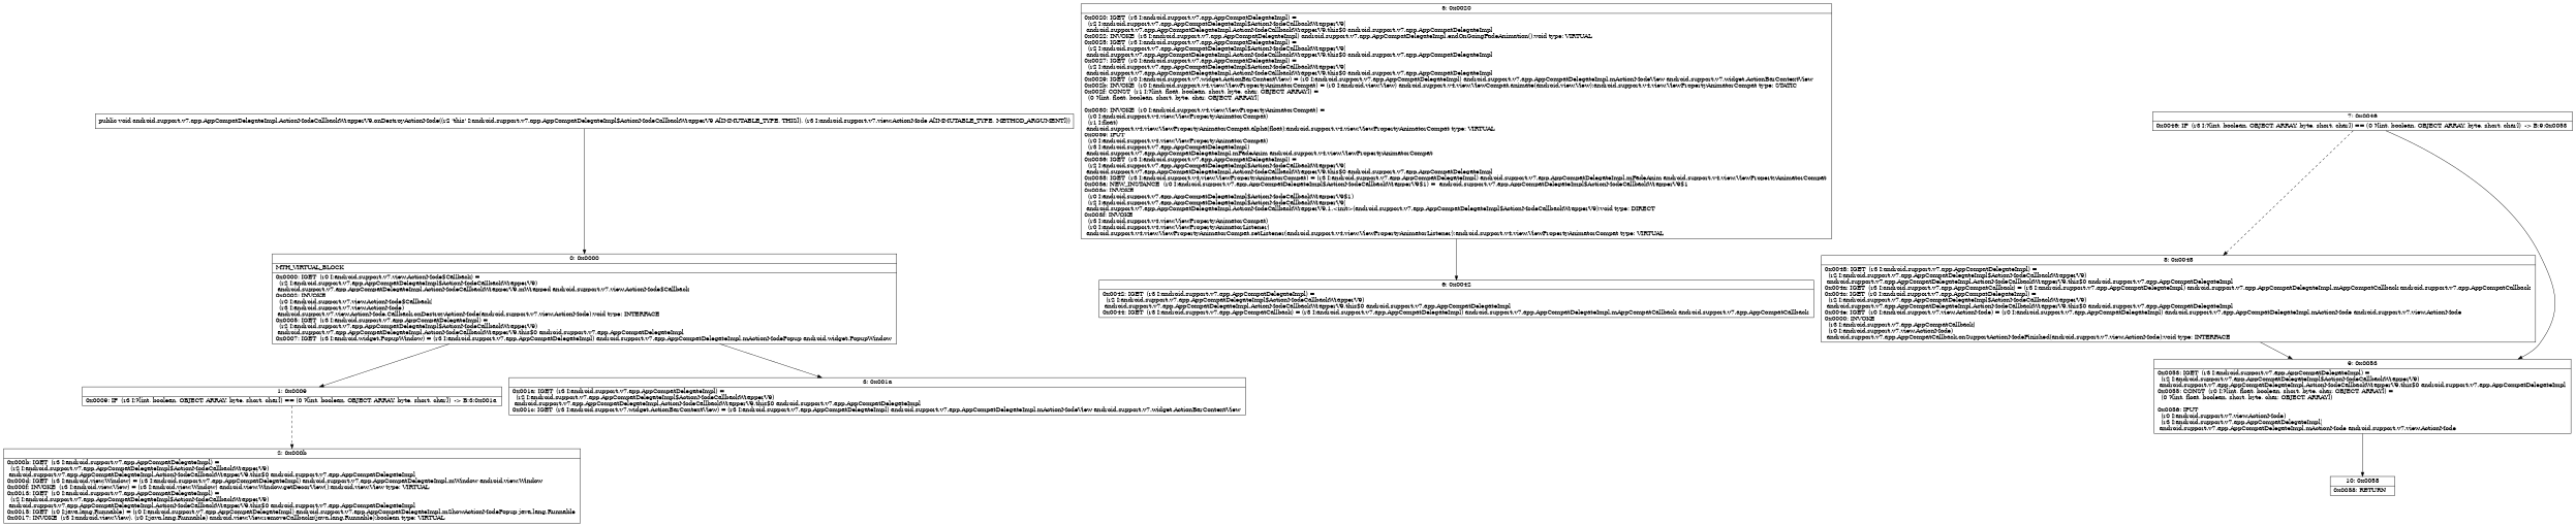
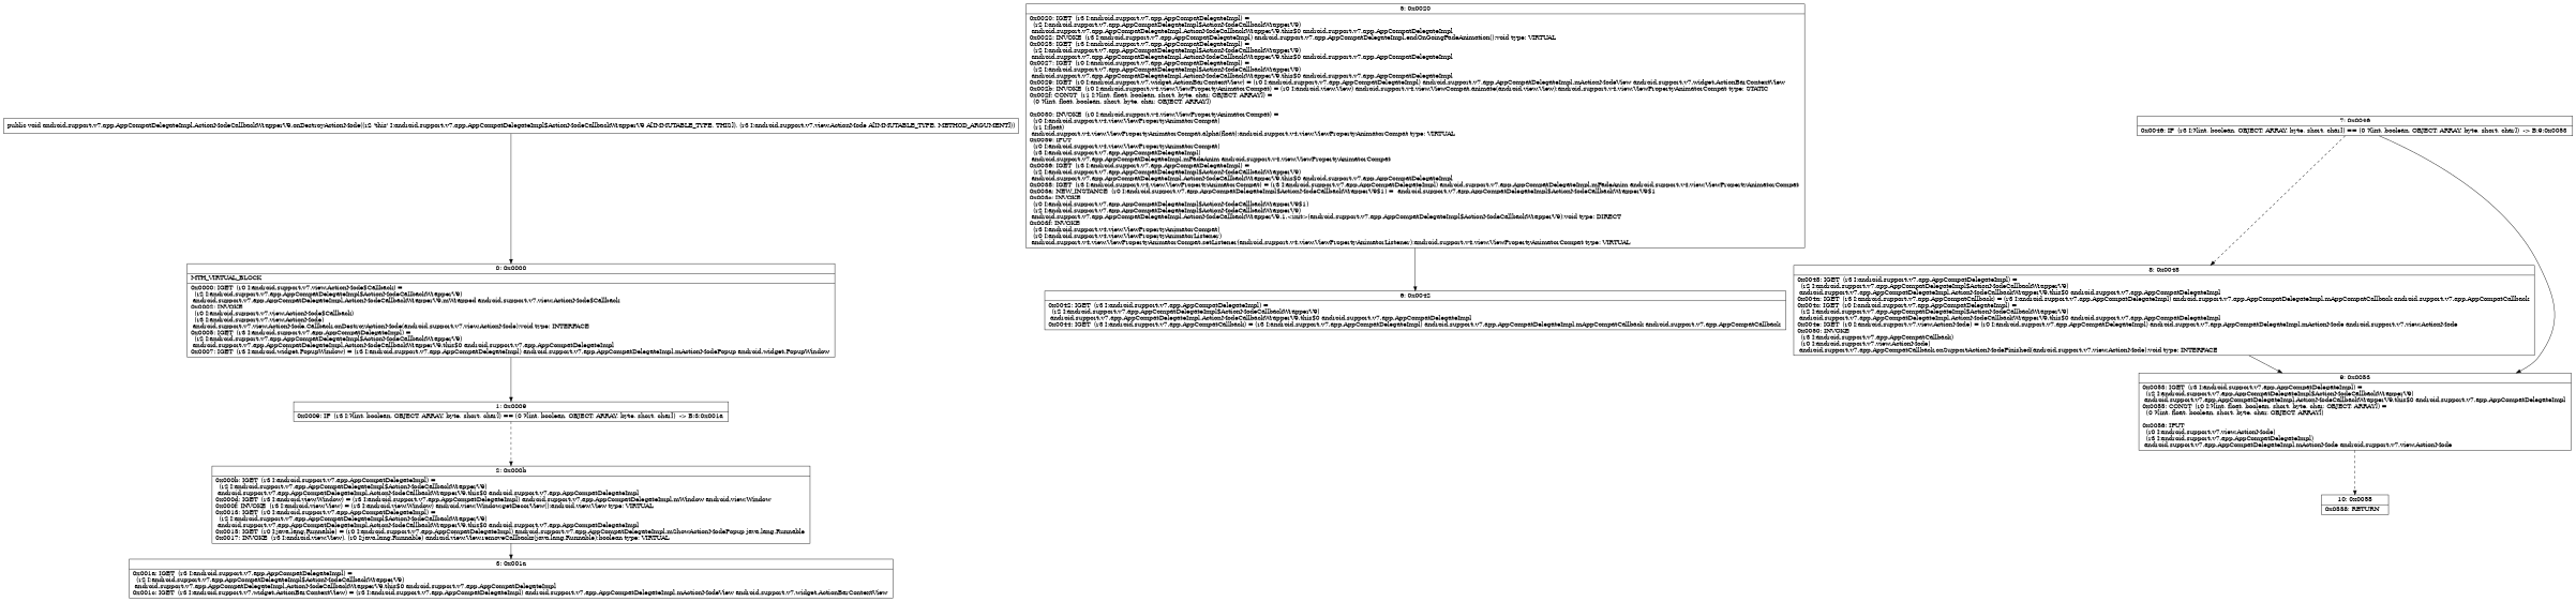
  digraph {
    node [shape=record]
    n1 [label="{0\:\ 0x0000|MTH_VIRTUAL_BLOCK\l|0x0000: IGET  (r0 I:android.support.v7.view.ActionMode$Callback) = \l  (r2 I:android.support.v7.app.AppCompatDelegateImpl$ActionModeCallbackWrapperV9)\l android.support.v7.app.AppCompatDelegateImpl.ActionModeCallbackWrapperV9.mWrapped android.support.v7.view.ActionMode$Callback \l0x0002: INVOKE  \l  (r0 I:android.support.v7.view.ActionMode$Callback)\l  (r3 I:android.support.v7.view.ActionMode)\l android.support.v7.view.ActionMode.Callback.onDestroyActionMode(android.support.v7.view.ActionMode):void type: INTERFACE \l0x0005: IGET  (r3 I:android.support.v7.app.AppCompatDelegateImpl) = \l  (r2 I:android.support.v7.app.AppCompatDelegateImpl$ActionModeCallbackWrapperV9)\l android.support.v7.app.AppCompatDelegateImpl.ActionModeCallbackWrapperV9.this$0 android.support.v7.app.AppCompatDelegateImpl \l0x0007: IGET  (r3 I:android.widget.PopupWindow) = (r3 I:android.support.v7.app.AppCompatDelegateImpl) android.support.v7.app.AppCompatDelegateImpl.mActionModePopup android.widget.PopupWindow \l}"]
    n2 [label="{1\:\ 0x0009|0x0009: IF  (r3 I:?[int, boolean, OBJECT, ARRAY, byte, short, char]) == (0 ?[int, boolean, OBJECT, ARRAY, byte, short, char])  \-\> B:3:0x001a \l}"]
    n3 [label="{2\:\ 0x000b|0x000b: IGET  (r3 I:android.support.v7.app.AppCompatDelegateImpl) = \l  (r2 I:android.support.v7.app.AppCompatDelegateImpl$ActionModeCallbackWrapperV9)\l android.support.v7.app.AppCompatDelegateImpl.ActionModeCallbackWrapperV9.this$0 android.support.v7.app.AppCompatDelegateImpl \l0x000d: IGET  (r3 I:android.view.Window) = (r3 I:android.support.v7.app.AppCompatDelegateImpl) android.support.v7.app.AppCompatDelegateImpl.mWindow android.view.Window \l0x000f: INVOKE  (r3 I:android.view.View) = (r3 I:android.view.Window) android.view.Window.getDecorView():android.view.View type: VIRTUAL \l0x0013: IGET  (r0 I:android.support.v7.app.AppCompatDelegateImpl) = \l  (r2 I:android.support.v7.app.AppCompatDelegateImpl$ActionModeCallbackWrapperV9)\l android.support.v7.app.AppCompatDelegateImpl.ActionModeCallbackWrapperV9.this$0 android.support.v7.app.AppCompatDelegateImpl \l0x0015: IGET  (r0 I:java.lang.Runnable) = (r0 I:android.support.v7.app.AppCompatDelegateImpl) android.support.v7.app.AppCompatDelegateImpl.mShowActionModePopup java.lang.Runnable \l0x0017: INVOKE  (r3 I:android.view.View), (r0 I:java.lang.Runnable) android.view.View.removeCallbacks(java.lang.Runnable):boolean type: VIRTUAL \l}"]
    n4 [label="{3\:\ 0x001a|0x001a: IGET  (r3 I:android.support.v7.app.AppCompatDelegateImpl) = \l  (r2 I:android.support.v7.app.AppCompatDelegateImpl$ActionModeCallbackWrapperV9)\l android.support.v7.app.AppCompatDelegateImpl.ActionModeCallbackWrapperV9.this$0 android.support.v7.app.AppCompatDelegateImpl \l0x001c: IGET  (r3 I:android.support.v7.widget.ActionBarContextView) = (r3 I:android.support.v7.app.AppCompatDelegateImpl) android.support.v7.app.AppCompatDelegateImpl.mActionModeView android.support.v7.widget.ActionBarContextView \l}"]
    n5 [label="{5\:\ 0x0020|0x0020: IGET  (r3 I:android.support.v7.app.AppCompatDelegateImpl) = \l  (r2 I:android.support.v7.app.AppCompatDelegateImpl$ActionModeCallbackWrapperV9)\l android.support.v7.app.AppCompatDelegateImpl.ActionModeCallbackWrapperV9.this$0 android.support.v7.app.AppCompatDelegateImpl \l0x0022: INVOKE  (r3 I:android.support.v7.app.AppCompatDelegateImpl) android.support.v7.app.AppCompatDelegateImpl.endOnGoingFadeAnimation():void type: VIRTUAL \l0x0025: IGET  (r3 I:android.support.v7.app.AppCompatDelegateImpl) = \l  (r2 I:android.support.v7.app.AppCompatDelegateImpl$ActionModeCallbackWrapperV9)\l android.support.v7.app.AppCompatDelegateImpl.ActionModeCallbackWrapperV9.this$0 android.support.v7.app.AppCompatDelegateImpl \l0x0027: IGET  (r0 I:android.support.v7.app.AppCompatDelegateImpl) = \l  (r2 I:android.support.v7.app.AppCompatDelegateImpl$ActionModeCallbackWrapperV9)\l android.support.v7.app.AppCompatDelegateImpl.ActionModeCallbackWrapperV9.this$0 android.support.v7.app.AppCompatDelegateImpl \l0x0029: IGET  (r0 I:android.support.v7.widget.ActionBarContextView) = (r0 I:android.support.v7.app.AppCompatDelegateImpl) android.support.v7.app.AppCompatDelegateImpl.mActionModeView android.support.v7.widget.ActionBarContextView \l0x002b: INVOKE  (r0 I:android.support.v4.view.ViewPropertyAnimatorCompat) = (r0 I:android.view.View) android.support.v4.view.ViewCompat.animate(android.view.View):android.support.v4.view.ViewPropertyAnimatorCompat type: STATIC \l0x002f: CONST  (r1 I:?[int, float, boolean, short, byte, char, OBJECT, ARRAY]) = \l  (0 ?[int, float, boolean, short, byte, char, OBJECT, ARRAY])\l \l0x0030: INVOKE  (r0 I:android.support.v4.view.ViewPropertyAnimatorCompat) = \l  (r0 I:android.support.v4.view.ViewPropertyAnimatorCompat)\l  (r1 I:float)\l android.support.v4.view.ViewPropertyAnimatorCompat.alpha(float):android.support.v4.view.ViewPropertyAnimatorCompat type: VIRTUAL \l0x0039: IPUT  \l  (r0 I:android.support.v4.view.ViewPropertyAnimatorCompat)\l  (r3 I:android.support.v7.app.AppCompatDelegateImpl)\l android.support.v7.app.AppCompatDelegateImpl.mFadeAnim android.support.v4.view.ViewPropertyAnimatorCompat \l0x0036: IGET  (r3 I:android.support.v7.app.AppCompatDelegateImpl) = \l  (r2 I:android.support.v7.app.AppCompatDelegateImpl$ActionModeCallbackWrapperV9)\l android.support.v7.app.AppCompatDelegateImpl.ActionModeCallbackWrapperV9.this$0 android.support.v7.app.AppCompatDelegateImpl \l0x0038: IGET  (r3 I:android.support.v4.view.ViewPropertyAnimatorCompat) = (r3 I:android.support.v7.app.AppCompatDelegateImpl) android.support.v7.app.AppCompatDelegateImpl.mFadeAnim android.support.v4.view.ViewPropertyAnimatorCompat \l0x003a: NEW_INSTANCE  (r0 I:android.support.v7.app.AppCompatDelegateImpl$ActionModeCallbackWrapperV9$1) =  android.support.v7.app.AppCompatDelegateImpl$ActionModeCallbackWrapperV9$1 \l0x003c: INVOKE  \l  (r0 I:android.support.v7.app.AppCompatDelegateImpl$ActionModeCallbackWrapperV9$1)\l  (r2 I:android.support.v7.app.AppCompatDelegateImpl$ActionModeCallbackWrapperV9)\l android.support.v7.app.AppCompatDelegateImpl.ActionModeCallbackWrapperV9.1.\<init\>(android.support.v7.app.AppCompatDelegateImpl$ActionModeCallbackWrapperV9):void type: DIRECT \l0x003f: INVOKE  \l  (r3 I:android.support.v4.view.ViewPropertyAnimatorCompat)\l  (r0 I:android.support.v4.view.ViewPropertyAnimatorListener)\l android.support.v4.view.ViewPropertyAnimatorCompat.setListener(android.support.v4.view.ViewPropertyAnimatorListener):android.support.v4.view.ViewPropertyAnimatorCompat type: VIRTUAL \l}"]
    n6 [label="{6\:\ 0x0042|0x0042: IGET  (r3 I:android.support.v7.app.AppCompatDelegateImpl) = \l  (r2 I:android.support.v7.app.AppCompatDelegateImpl$ActionModeCallbackWrapperV9)\l android.support.v7.app.AppCompatDelegateImpl.ActionModeCallbackWrapperV9.this$0 android.support.v7.app.AppCompatDelegateImpl \l0x0044: IGET  (r3 I:android.support.v7.app.AppCompatCallback) = (r3 I:android.support.v7.app.AppCompatDelegateImpl) android.support.v7.app.AppCompatDelegateImpl.mAppCompatCallback android.support.v7.app.AppCompatCallback \l}"]
    n7 [label="{7\:\ 0x0046|0x0046: IF  (r3 I:?[int, boolean, OBJECT, ARRAY, byte, short, char]) == (0 ?[int, boolean, OBJECT, ARRAY, byte, short, char])  \-\> B:9:0x0053 \l}"]
-   n8 [label="{8\:\ 0x0048|0x0048: IGET  (r3 I:android.support.v7.app.AppCompatDelegateImpl) = \l  (r2 I:android.support.v7.app.AppCompatDelegateImpl$ActionModeCallbackWrapperV9)\l android.support.v7.app.AppCompatDelegateImpl.ActionModeCallbackWrapperV9.this$0 android.support.v7.app.AppCompatDelegateImpl \l0x004a: IGET  (r3 I:android.support.v7.app.AppCompatCallback) = (r3 I:android.support.v7.app.AppCompatDelegateImpl) android.support.v7.app.AppCompatDelegateImpl.mAppCompatCallback android.support.v7.app.AppCompatCallback \l0x004c: IGET  (r0 I:android.support.v7.app.AppCompatDelegateImpl) = \l  (r2 I:android.support.v7.app.AppCompatDelegateImpl$ActionModeCallbackWrapperV9)\l android.support.v7.app.AppCompatDelegateImpl.ActionModeCallbackWrapperV9.this$0 android.support.v7.app.AppCompatDelegateImpl \l0x004e: IGET  (r0 I:android.support.v7.view.ActionMode) = (r0 I:android.support.v7.app.AppCompatDelegateImpl) android.support.v7.app.AppCompatDelegateImpl.mActionMode android.support.v7.view.ActionMode \l0x0000: INVOKE  \l  (r3 I:android.support.v7.app.AppCompatCallback)\l  (r0 I:android.support.v7.view.ActionMode)\l android.support.v7.app.AppCompatCallback.onSupportActionModeFinished(android.support.v7.view.ActionMode):void type: INTERFACE \l}"]
+   n8 [label="{8\:\ 0x0048|0x0048: IGET  (r3 I:android.support.v7.app.AppCompatDelegateImpl) = \l  (r2 I:android.support.v7.app.AppCompatDelegateImpl$ActionModeCallbackWrapperV9)\l android.support.v7.app.AppCompatDelegateImpl.ActionModeCallbackWrapperV9.this$0 android.support.v7.app.AppCompatDelegateImpl \l0x004a: IGET  (r3 I:android.support.v7.app.AppCompatCallback) = (r3 I:android.support.v7.app.AppCompatDelegateImpl) android.support.v7.app.AppCompatDelegateImpl.mAppCompatCallback android.support.v7.app.AppCompatCallback \l0x004c: IGET  (r0 I:android.support.v7.app.AppCompatDelegateImpl) = \l  (r2 I:android.support.v7.app.AppCompatDelegateImpl$ActionModeCallbackWrapperV9)\l android.support.v7.app.AppCompatDelegateImpl.ActionModeCallbackWrapperV9.this$0 android.support.v7.app.AppCompatDelegateImpl \l0x004e: IGET  (r0 I:android.support.v7.view.ActionMode) = (r0 I:android.support.v7.app.AppCompatDelegateImpl) android.support.v7.app.AppCompatDelegateImpl.mActionMode android.support.v7.view.ActionMode \l0x0050: INVOKE  \l  (r3 I:android.support.v7.app.AppCompatCallback)\l  (r0 I:android.support.v7.view.ActionMode)\l android.support.v7.app.AppCompatCallback.onSupportActionModeFinished(android.support.v7.view.ActionMode):void type: INTERFACE \l}"]
    n9 [label="{9\:\ 0x0053|0x0053: IGET  (r3 I:android.support.v7.app.AppCompatDelegateImpl) = \l  (r2 I:android.support.v7.app.AppCompatDelegateImpl$ActionModeCallbackWrapperV9)\l android.support.v7.app.AppCompatDelegateImpl.ActionModeCallbackWrapperV9.this$0 android.support.v7.app.AppCompatDelegateImpl \l0x0055: CONST  (r0 I:?[int, float, boolean, short, byte, char, OBJECT, ARRAY]) = \l  (0 ?[int, float, boolean, short, byte, char, OBJECT, ARRAY])\l \l0x0056: IPUT  \l  (r0 I:android.support.v7.view.ActionMode)\l  (r3 I:android.support.v7.app.AppCompatDelegateImpl)\l android.support.v7.app.AppCompatDelegateImpl.mActionMode android.support.v7.view.ActionMode \l}"]
-   n10 [label="{10\:\ 0x0058|0x0058: RETURN   \l}"]
+   n10 [label="{10\:\ 0x0058|0x0558: RETURN   \l}"]
    n11 [label="{public void android.support.v7.app.AppCompatDelegateImpl.ActionModeCallbackWrapperV9.onDestroyActionMode((r2 'this' I:android.support.v7.app.AppCompatDelegateImpl$ActionModeCallbackWrapperV9 A[IMMUTABLE_TYPE, THIS]), (r3 I:android.support.v7.view.ActionMode A[IMMUTABLE_TYPE, METHOD_ARGUMENT])) }"]
    n1 -> n2
    n2 -> n3 [style=dashed]
-   n1 -> n4
+   n3 -> n4
    n5 -> n6
    n7 -> n8 [style=dashed]
    n7 -> n9
    n8 -> n9
-   n9 -> n10
+   n9 -> n10 [style=dashed]
    n11 -> n1
  }
